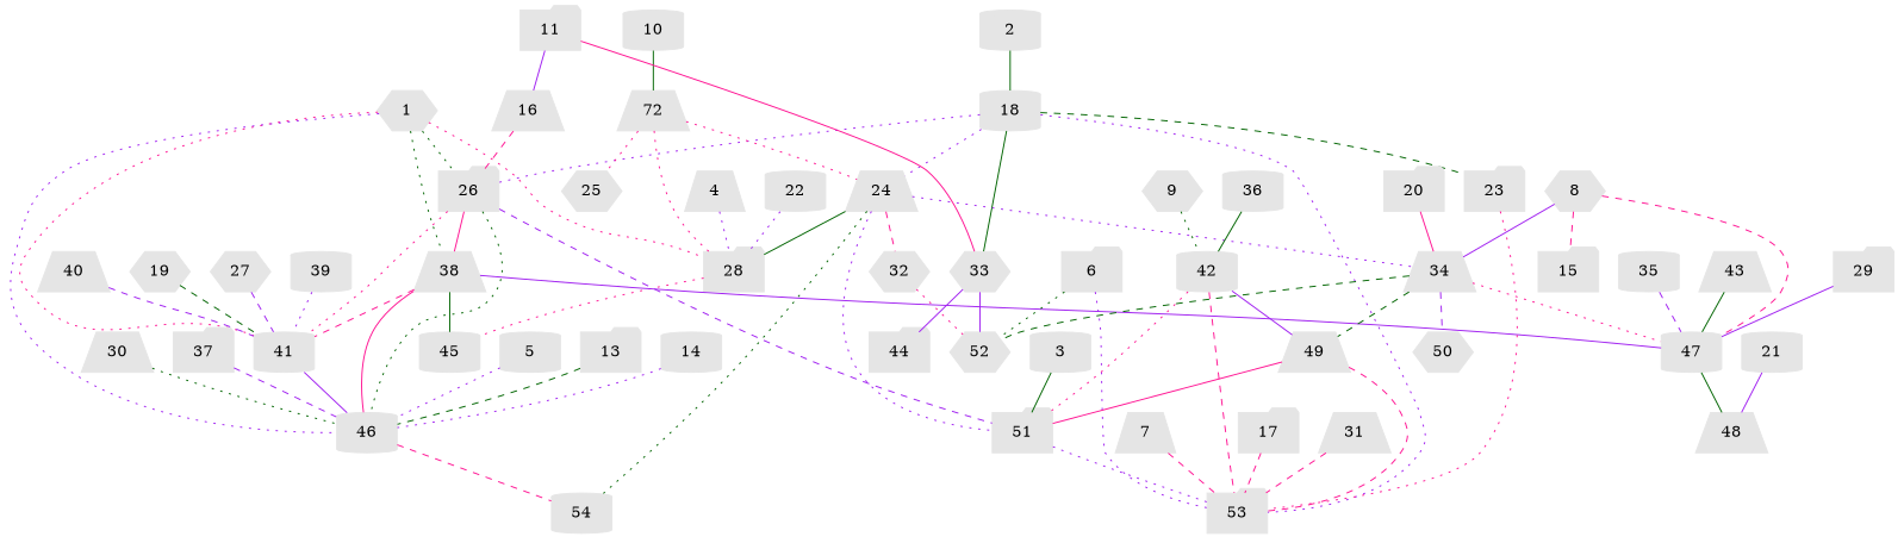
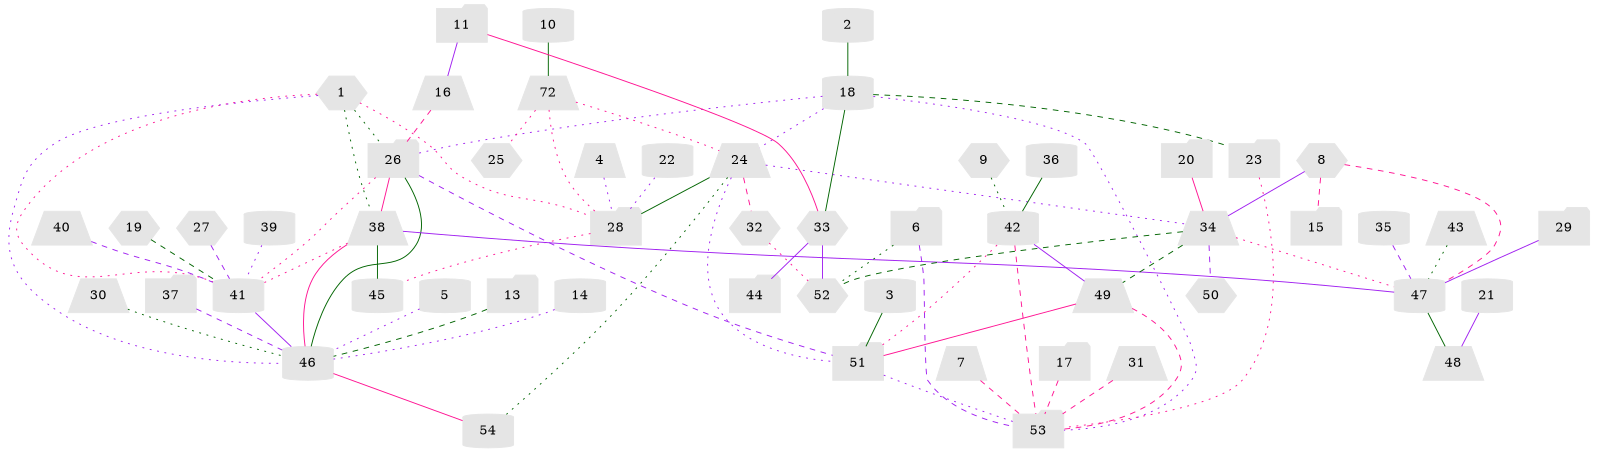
  graph {
    node [color=gray90 shape=cylinder style=filled]
    edge [color=purple style=dotted weight=1.0]
    1 [shape=hexagon]
    26 [shape=folder]
    28 [shape=folder]
    38 [shape=trapezium]
    41
    46
    51 [shape=folder]
    45
    47
    54
    2
    18
    53 [shape=folder]
    33 [shape=hexagon]
    24 [shape=trapezium]
    23 [shape=folder]
    3
    4 [shape=trapezium]
    5
    6 [shape=folder]
    52 [shape=hexagon]
    7 [shape=trapezium]
    8 [shape=hexagon]
    15 [shape=folder]
    34 [shape=trapezium]
    49 [shape=trapezium]
    50 [shape=hexagon]
    48 [shape=trapezium]
    9 [shape=hexagon]
    42
    n31 [label=72 shape=trapezium]
    10
    25 [shape=hexagon]
    11 [shape=folder]
    16 [shape=trapezium]
    44 [shape=folder]
    32 [shape=hexagon]
    13 [shape=folder]
    14
    17 [shape=folder]
    19 [shape=hexagon]
    20 [shape=folder]
    21
    22
    27 [shape=hexagon]
    29 [shape=folder]
    30 [shape=trapezium]
    31 [shape=trapezium]
    35
    36
    37 [shape=folder]
    39
    40 [shape=trapezium]
    43 [shape=trapezium]
    1 -- 26 [color=darkgreen]
    1 -- 28 [color=deeppink]
    1 -- 38 [color=darkgreen]
    1 -- 41 [color=deeppink]
    1 -- 46
    26 -- 38 [color=deeppink style=solid]
    26 -- 41 [color=deeppink]
-   26 -- 46 [color=darkgreen]
+   26 -- 46 [color=darkgreen style=solid]
    26 -- 51 [style=dashed]
    28 -- 45 [color=deeppink]
-   38 -- 41 [color=deeppink style=dashed]
+   38 -- 41 [color=deeppink]
    38 -- 46 [color=deeppink style=solid]
    38 -- 45 [color=darkgreen style=solid]
    38 -- 47 [style=solid]
    41 -- 46 [style=solid]
-   46 -- 54 [color=deeppink style=dashed]
+   46 -- 54 [color=deeppink style=solid]
    51 -- 53 [weight=2.0]
    47 -- 48 [color=darkgreen style=solid]
    2 -- 18 [color=darkgreen style=solid]
    18 -- 26
    18 -- 53
    18 -- 33 [color=darkgreen style=solid weight=2.0]
    18 -- 24
    18 -- 23 [color=darkgreen style=dashed weight=2.0]
    33 -- 52 [style=solid weight=4.0]
    33 -- 44 [style=solid]
    24 -- 28 [color=darkgreen style=solid weight=4.0]
    24 -- 51
    24 -- 54 [color=darkgreen]
    24 -- 34
    24 -- 32 [color=deeppink style=dashed]
    23 -- 53 [color=deeppink]
    3 -- 51 [color=darkgreen style=solid]
    4 -- 28
    5 -- 46
-   6 -- 53
+   6 -- 53 [style=dashed]
    6 -- 52 [color=darkgreen]
    7 -- 53 [color=deeppink style=dashed]
    8 -- 47 [color=deeppink style=dashed weight=2.0]
    8 -- 15 [color=deeppink style=dashed]
    8 -- 34 [style=solid weight=4.0]
    34 -- 47 [color=deeppink weight=2.0]
    34 -- 52 [color=darkgreen style=dashed]
    34 -- 49 [color=darkgreen style=dashed]
    34 -- 50 [style=dashed]
    49 -- 51 [color=deeppink style=solid]
    49 -- 53 [color=deeppink style=dashed weight=2.0]
    9 -- 42 [color=darkgreen]
    42 -- 51 [color=deeppink]
    42 -- 53 [color=deeppink style=dashed weight=2.0]
    42 -- 49 [style=solid]
    n31 -- 28 [color=deeppink weight=2.0]
    n31 -- 24 [color=deeppink weight=2.0]
    n31 -- 25 [color=deeppink]
    10 -- n31 [color=darkgreen style=solid]
    11 -- 33 [color=deeppink style=solid]
    11 -- 16 [style=solid]
    16 -- 26 [color=deeppink style=dashed]
    32 -- 52 [color=deeppink]
    13 -- 46 [color=darkgreen style=dashed]
    14 -- 46
    17 -- 53 [color=deeppink style=dashed]
    19 -- 41 [color=darkgreen style=dashed]
    20 -- 34 [color=deeppink style=solid]
    21 -- 48 [style=solid]
    22 -- 28
    27 -- 41 [style=dashed]
    29 -- 47 [style=solid]
    30 -- 46 [color=darkgreen]
    31 -- 53 [color=deeppink style=dashed]
    35 -- 47 [style=dashed]
    36 -- 42 [color=darkgreen style=solid]
    37 -- 46 [style=dashed]
    39 -- 41
    40 -- 41 [style=dashed]
-   43 -- 47 [color=darkgreen style=solid]
+   43 -- 47 [color=darkgreen]
  }
